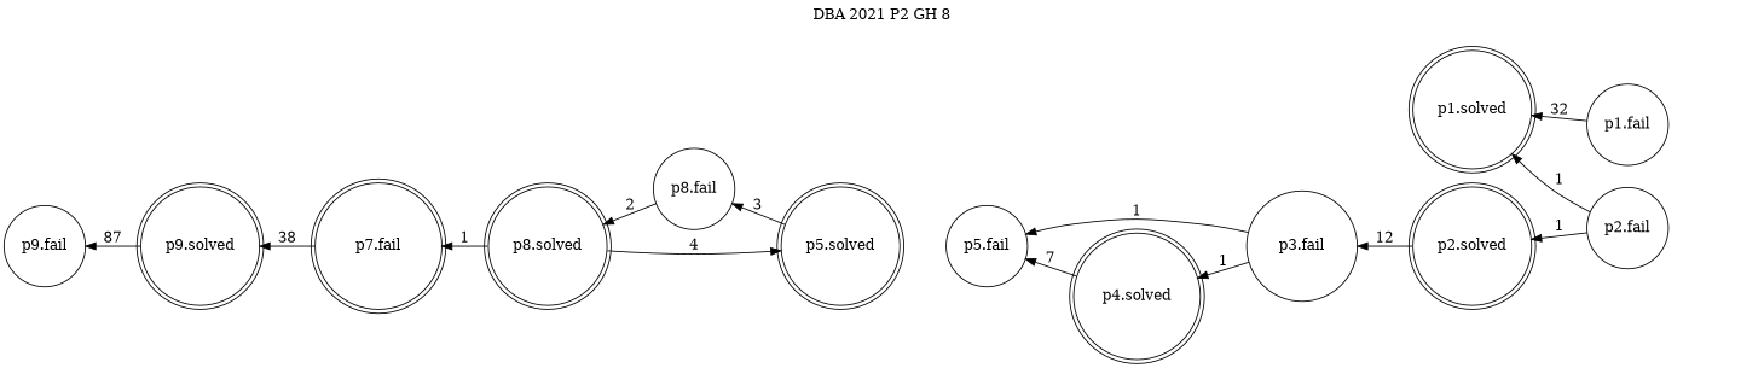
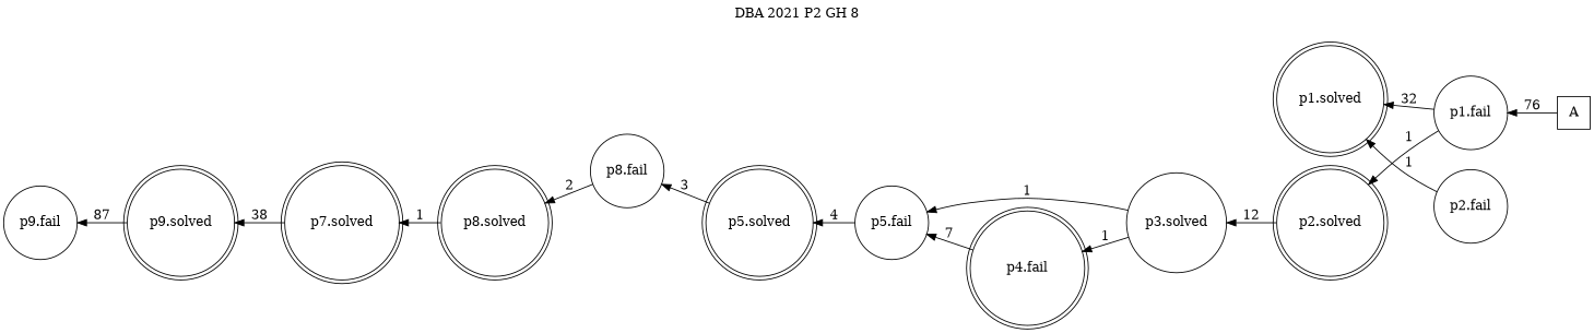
  digraph {
    label=" DBA 2021 P2 GH 8 "
    labelloc=tl
    rankdir=RL
    node [shape=doublecircle]
+   n1 [label=A shape=square]
    n2 [label="p1.fail" shape=circle]
    n3 [label="p1.solved"]
    n4 [label="p2.fail" shape=circle]
    n5 [label="p2.solved"]
-   n6 [label="p3.fail" shape=circle]
-   n7 [label="p4.solved"]
+   n6 [label="p3.solved" shape=circle]
+   n7 [label="p4.fail"]
    n8 [label="p5.fail" shape=circle]
    n9 [label="p5.solved"]
    n10 [label="p8.fail" shape=circle]
    n11 [label="p8.solved"]
-   n12 [label="p7.fail"]
+   n12 [label="p7.solved"]
    n13 [label="p9.solved"]
    n14 [label="p9.fail" shape=circle]
+   n1 -> n2 [label=76]
    n2 -> n3 [label=32]
    n4 -> n3 [label=1]
-   n4 -> n5 [label=1]
+   n2 -> n5 [label=1]
    n5 -> n6 [label=12]
    n6 -> n7 [label=1]
    n6 -> n8 [label=1]
    n7 -> n8 [label=7]
-   n11 -> n9 [label=4]
+   n8 -> n9 [label=4]
    n9 -> n10 [label=3]
    n10 -> n11 [label=2]
    n11 -> n12 [label=1]
    n12 -> n13 [label=38]
    n13 -> n14 [label=87]
  }
